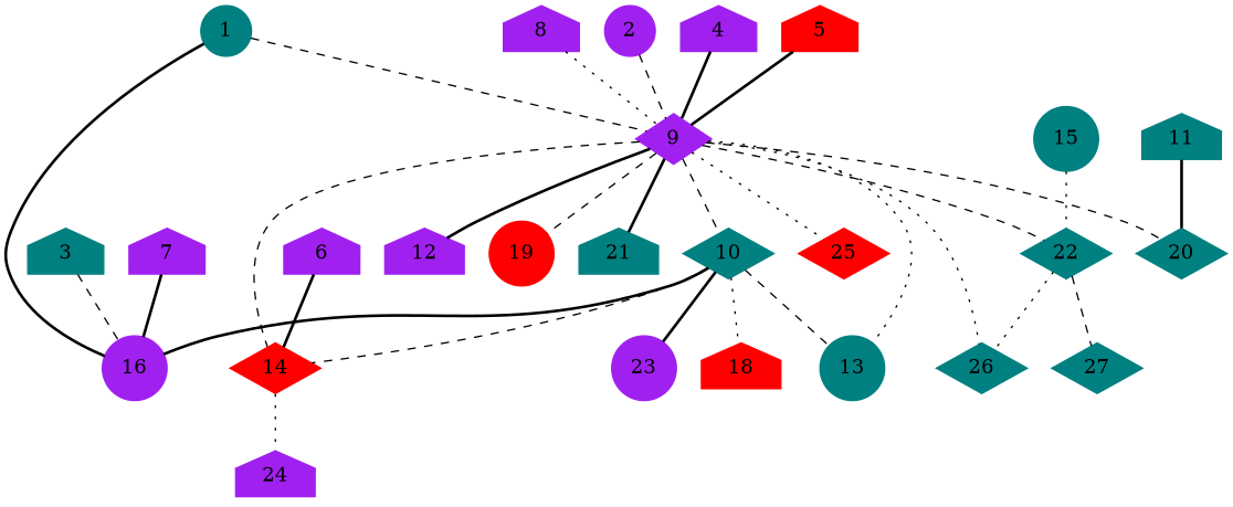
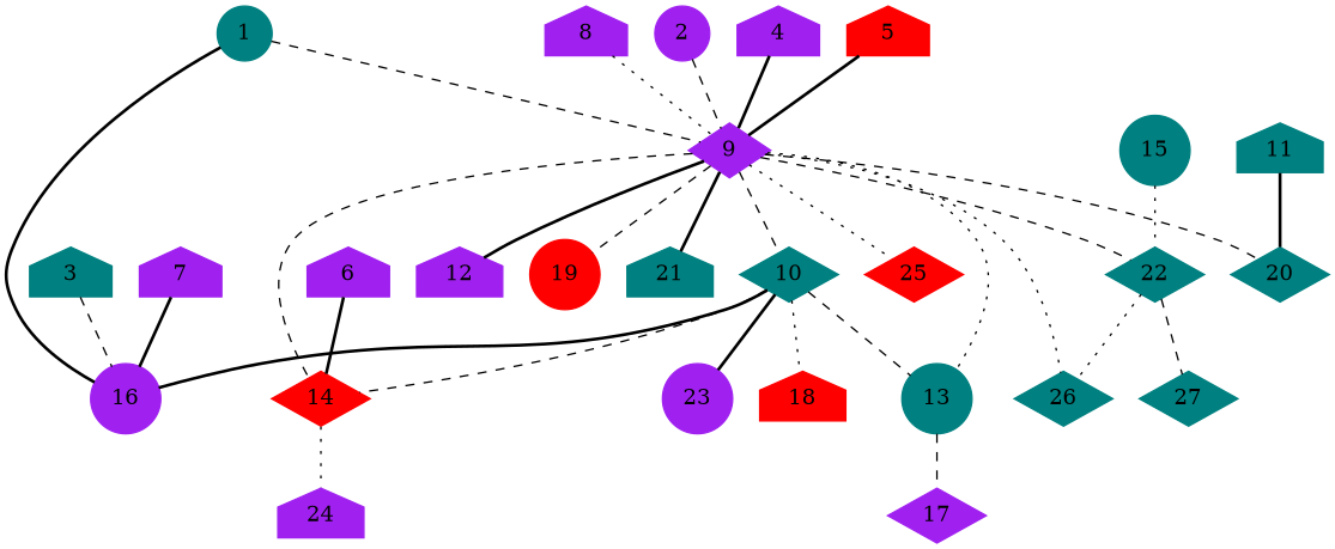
  graph {
    node [color=teal shape=house style=filled]
    edge [style=dashed weight=1.0]
    1 [shape=circle]
    9 [color=purple shape=diamond]
    16 [color=purple shape=circle]
    14 [color=red shape=diamond]
    10 [shape=diamond]
    12 [color=purple]
    13 [shape=circle]
    19 [color=red shape=circle]
    20 [shape=diamond]
    21
    22 [shape=diamond]
    25 [color=red shape=diamond]
    26 [shape=diamond]
    2 [color=purple shape=circle]
    3
    4 [color=purple]
    5 [color=red]
    6 [color=purple]
    24 [color=purple]
    7 [color=purple]
    8 [color=purple]
    18 [color=red]
    23 [color=purple shape=circle]
+   17 [color=purple shape=diamond]
    27 [shape=diamond]
    11
    15 [shape=circle]
    1 -- 9
    1 -- 16 [style=bold]
    9 -- 14 [weight=2.0]
    9 -- 10
    9 -- 12 [style=bold]
    9 -- 13 [style=dotted]
    9 -- 19
    9 -- 20
    9 -- 21 [style=bold]
    9 -- 22
    9 -- 25 [style=dotted]
    9 -- 26 [style=dotted]
    14 -- 24 [style=dotted]
    10 -- 16 [style=bold]
    10 -- 14
    10 -- 13
    10 -- 18 [style=dotted]
    10 -- 23 [style=bold]
+   13 -- 17
    22 -- 26 [style=dotted]
    22 -- 27
    2 -- 9
    3 -- 16
    4 -- 9 [style=bold]
    5 -- 9 [style=bold]
    6 -- 14 [style=bold]
    7 -- 16 [style=bold]
    8 -- 9 [style=dotted]
    11 -- 20 [style=bold]
    15 -- 22 [style=dotted]
  }
